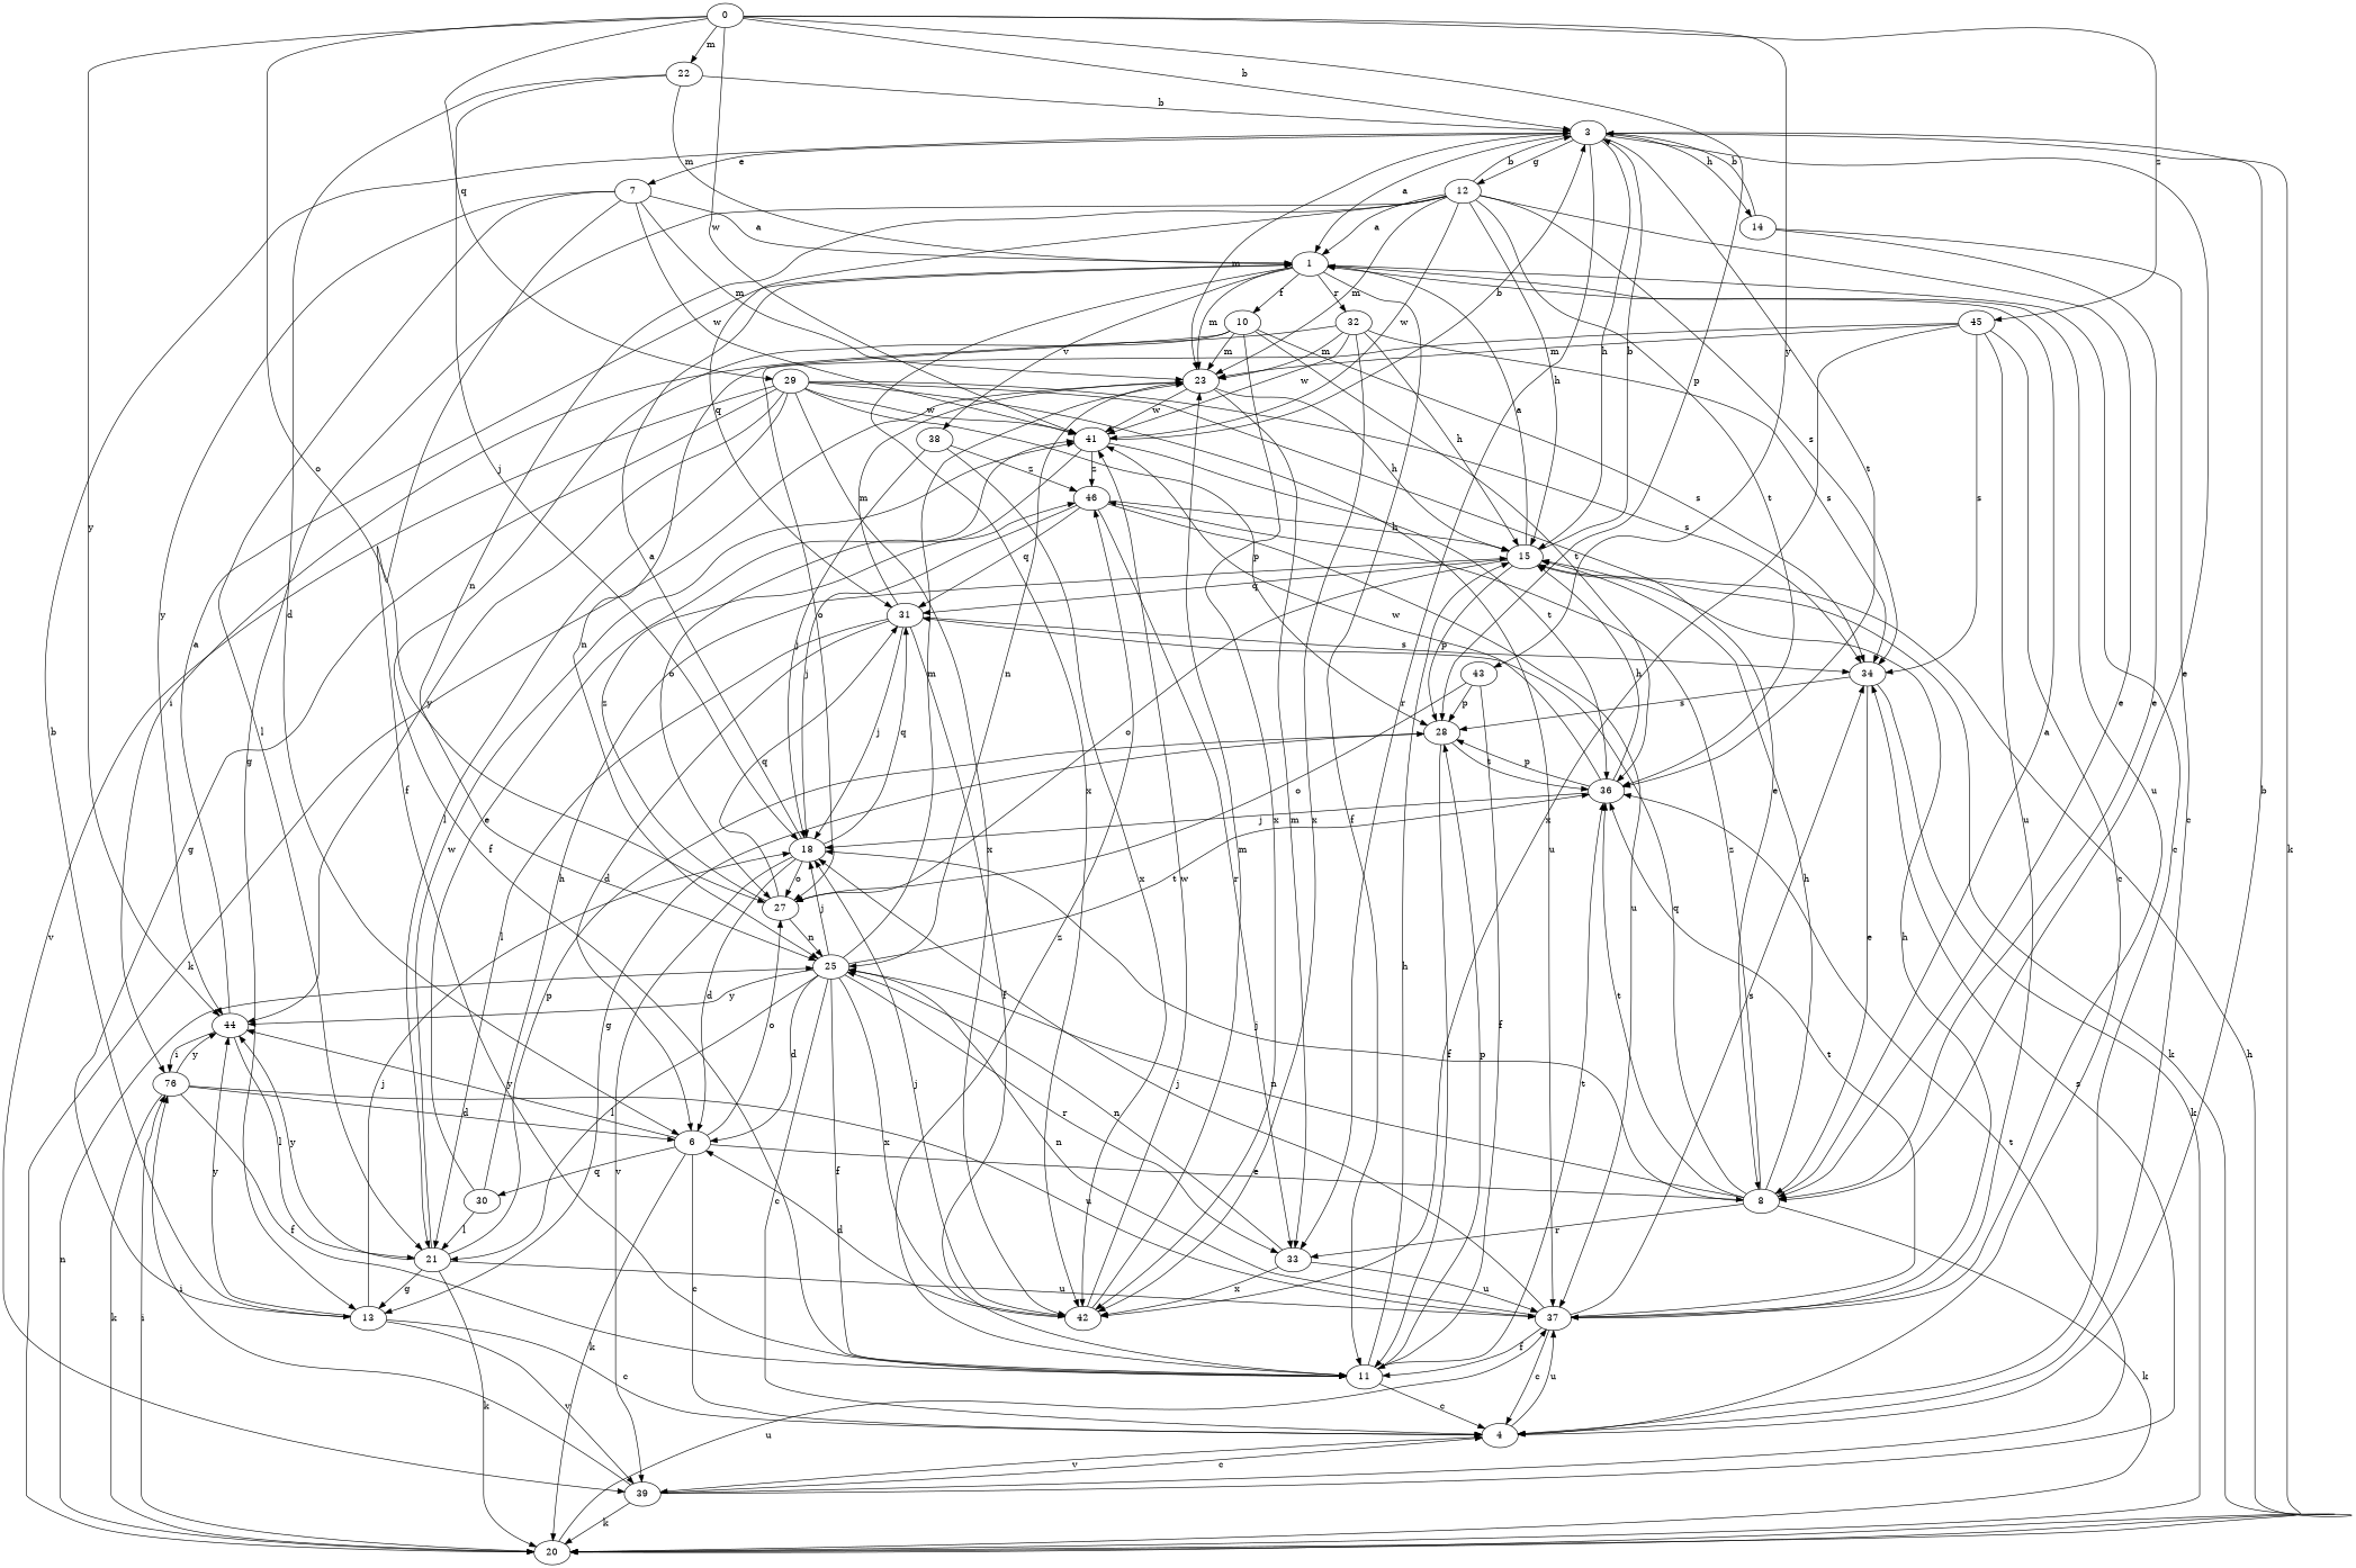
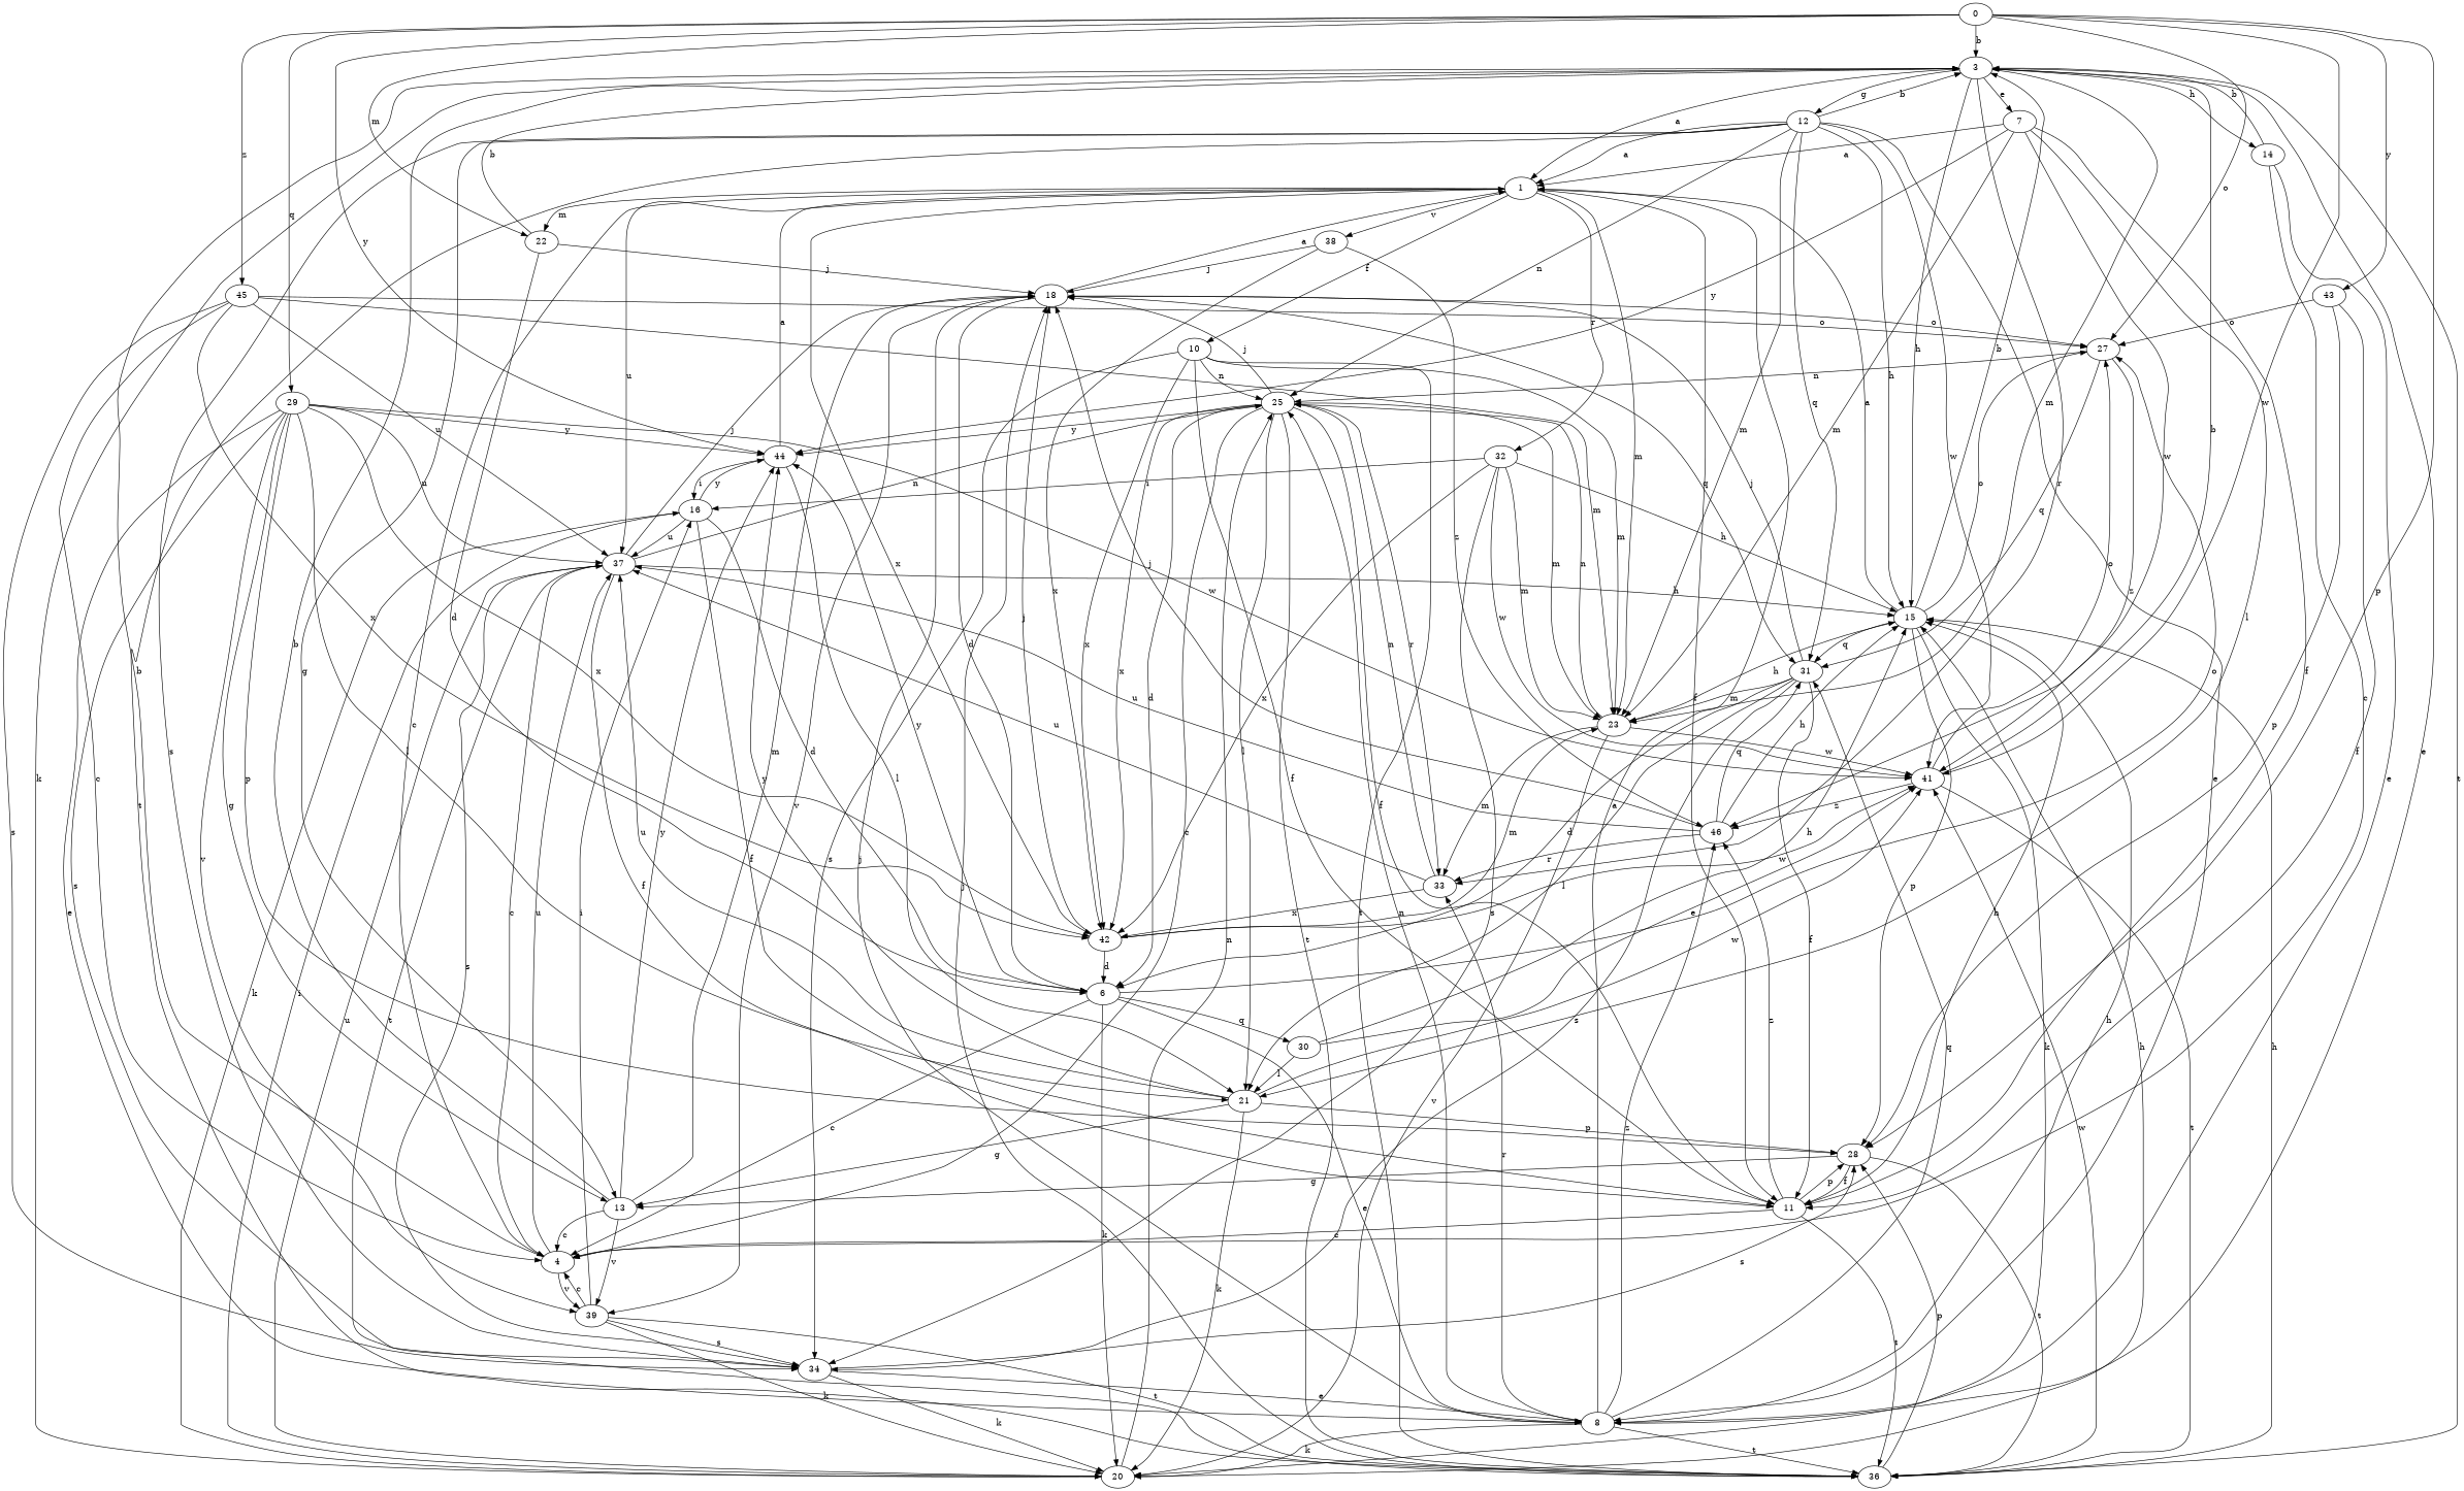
  strict digraph {
    0
    3
    22
    27
    28
    29
    41
    43
    44
    45
    1
    23
    7
    8
    12
    14
    15
    20
    33
    36
    6
    18
    25
    31
    46
    11
    13
    37
    42
    39
    21
    34
-   16 [label=76]
+   16
    4
    10
    32
    38
    30
    0 -> 3 [label=b]
    0 -> 22 [label=m]
    0 -> 27 [label=o]
    0 -> 28 [label=p]
    0 -> 29 [label=q]
    0 -> 41 [label=w]
    0 -> 43 [label=y]
    0 -> 44 [label=y]
    0 -> 45 [label=z]
    3 -> 1 [label=a]
    3 -> 23 [label=m]
    3 -> 7 [label=e]
    3 -> 8 [label=e]
    3 -> 12 [label=g]
    3 -> 14 [label=h]
    3 -> 15 [label=h]
    3 -> 20 [label=k]
    3 -> 33 [label=r]
    3 -> 36 [label=t]
    22 -> 3 [label=b]
    22 -> 6 [label=d]
    22 -> 18 [label=j]
    27 -> 25 [label=n]
    27 -> 31 [label=q]
    27 -> 46 [label=z]
    28 -> 36 [label=t]
    28 -> 11 [label=f]
    28 -> 13 [label=g]
    29 -> 28 [label=p]
    29 -> 41 [label=w]
    29 -> 44 [label=y]
    29 -> 8 [label=e]
    29 -> 13 [label=g]
    29 -> 37 [label=u]
    29 -> 42 [label=x]
    29 -> 39 [label=v]
    29 -> 21 [label=l]
    29 -> 34 [label=s]
    41 -> 3 [label=b]
    41 -> 27 [label=o]
    41 -> 36 [label=t]
    41 -> 46 [label=z]
    43 -> 27 [label=o]
    43 -> 28 [label=p]
    43 -> 11 [label=f]
    44 -> 1 [label=a]
    44 -> 21 [label=l]
    44 -> 16 [label=i]
    45 -> 27 [label=o]
    45 -> 23 [label=m]
    45 -> 37 [label=u]
    45 -> 42 [label=x]
    45 -> 34 [label=s]
    45 -> 4 [label=c]
-   22 -> 1 [label=m]
+   1 -> 22 [label=m]
    1 -> 23 [label=m]
    1 -> 11 [label=f]
    1 -> 37 [label=u]
    1 -> 42 [label=x]
    1 -> 4 [label=c]
    1 -> 10 [label=f]
    1 -> 32 [label=r]
    1 -> 38 [label=v]
    23 -> 41 [label=w]
    23 -> 15 [label=h]
-   23 -> 20 [label=k]
+   23 -> 20 [label=v]
    23 -> 33 [label=m]
    23 -> 25 [label=n]
    7 -> 41 [label=w]
    7 -> 44 [label=y]
    7 -> 1 [label=a]
    7 -> 23 [label=m]
    7 -> 11 [label=f]
    7 -> 21 [label=l]
    8 -> 1 [label=a]
    8 -> 15 [label=h]
    8 -> 20 [label=k]
    8 -> 33 [label=r]
    8 -> 36 [label=t]
    8 -> 18 [label=j]
    8 -> 25 [label=n]
    8 -> 31 [label=q]
    8 -> 46 [label=z]
    12 -> 3 [label=b]
    12 -> 41 [label=w]
    12 -> 1 [label=a]
    12 -> 23 [label=m]
    12 -> 8 [label=e]
    12 -> 15 [label=h]
    12 -> 36 [label=t]
    12 -> 25 [label=n]
    12 -> 31 [label=q]
    12 -> 13 [label=g]
    12 -> 34 [label=s]
    14 -> 3 [label=b]
    14 -> 8 [label=e]
    14 -> 4 [label=c]
    15 -> 3 [label=b]
    15 -> 27 [label=o]
    15 -> 28 [label=p]
    15 -> 1 [label=a]
    15 -> 20 [label=k]
    15 -> 31 [label=q]
    20 -> 15 [label=h]
    20 -> 25 [label=n]
    20 -> 37 [label=u]
    20 -> 16 [label=i]
    33 -> 25 [label=n]
    33 -> 37 [label=u]
    33 -> 42 [label=x]
    36 -> 28 [label=p]
    36 -> 41 [label=w]
    36 -> 15 [label=h]
    36 -> 18 [label=j]
    6 -> 27 [label=o]
    6 -> 44 [label=y]
    6 -> 8 [label=e]
    6 -> 20 [label=k]
    6 -> 4 [label=c]
    6 -> 30 [label=q]
    18 -> 27 [label=o]
    18 -> 1 [label=a]
    18 -> 6 [label=d]
    18 -> 31 [label=q]
    18 -> 39 [label=v]
    25 -> 44 [label=y]
    25 -> 23 [label=m]
    25 -> 33 [label=r]
    25 -> 36 [label=t]
    25 -> 6 [label=d]
    25 -> 18 [label=j]
    25 -> 11 [label=f]
    25 -> 42 [label=x]
    25 -> 21 [label=l]
    25 -> 4 [label=c]
    31 -> 23 [label=m]
    31 -> 6 [label=d]
    31 -> 18 [label=j]
    31 -> 11 [label=f]
    31 -> 21 [label=l]
    31 -> 34 [label=s]
    46 -> 15 [label=h]
    46 -> 33 [label=r]
    46 -> 18 [label=j]
    46 -> 31 [label=q]
    46 -> 37 [label=u]
    11 -> 28 [label=p]
    11 -> 15 [label=h]
    11 -> 36 [label=t]
    11 -> 46 [label=z]
    11 -> 4 [label=c]
    13 -> 3 [label=b]
    13 -> 44 [label=y]
-   13 -> 18 [label=j]
+   13 -> 18 [label=m]
    13 -> 39 [label=v]
    13 -> 4 [label=c]
    37 -> 15 [label=h]
    37 -> 36 [label=t]
    37 -> 18 [label=j]
    37 -> 25 [label=n]
    37 -> 11 [label=f]
    37 -> 34 [label=s]
    37 -> 4 [label=c]
    42 -> 41 [label=w]
    42 -> 23 [label=m]
    42 -> 6 [label=d]
    42 -> 18 [label=j]
    39 -> 20 [label=k]
    39 -> 36 [label=t]
    39 -> 34 [label=s]
    39 -> 16 [label=i]
    39 -> 4 [label=c]
    21 -> 28 [label=p]
    21 -> 41 [label=w]
    21 -> 44 [label=y]
    21 -> 20 [label=k]
    21 -> 13 [label=g]
    21 -> 37 [label=u]
    34 -> 28 [label=s]
    34 -> 8 [label=e]
    34 -> 20 [label=k]
    16 -> 44 [label=y]
    16 -> 20 [label=k]
    16 -> 6 [label=d]
    16 -> 11 [label=f]
    16 -> 37 [label=u]
    4 -> 3 [label=b]
    4 -> 37 [label=u]
    4 -> 39 [label=v]
    10 -> 23 [label=m]
    10 -> 36 [label=t]
    10 -> 25 [label=n]
    10 -> 11 [label=f]
    10 -> 42 [label=x]
    10 -> 34 [label=s]
    32 -> 41 [label=w]
    32 -> 23 [label=m]
    32 -> 15 [label=h]
    32 -> 42 [label=x]
    32 -> 34 [label=s]
    32 -> 16 [label=i]
    38 -> 18 [label=j]
    38 -> 46 [label=z]
    38 -> 42 [label=x]
    30 -> 41 [label=e]
    30 -> 15 [label=h]
    30 -> 21 [label=l]
  }
